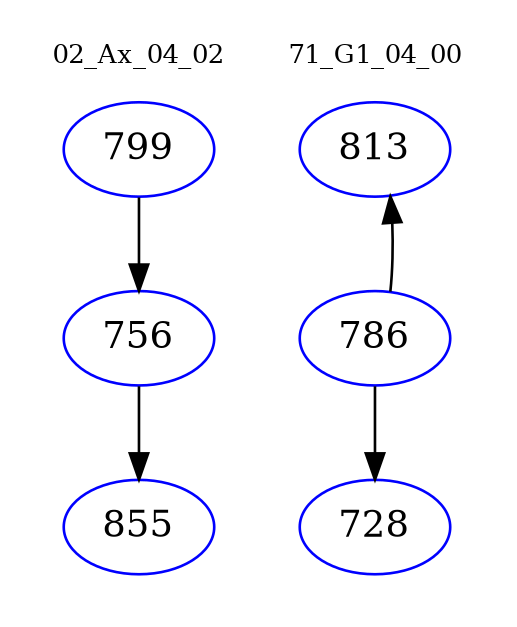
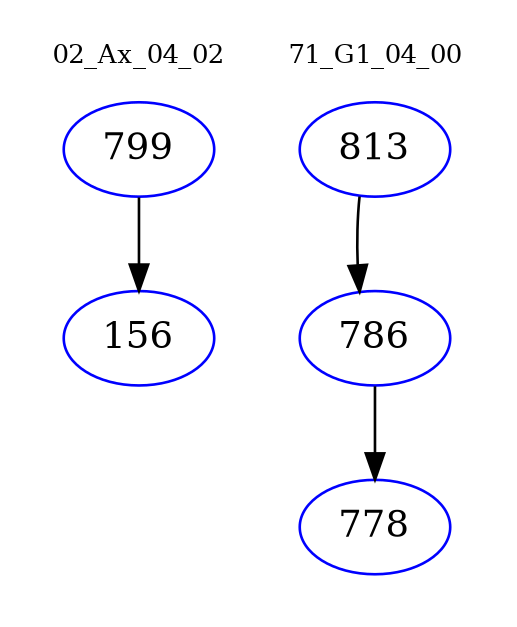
  digraph {
    node [color=blue]
    edge [color=black]
    n1 [label=799]
-   n2 [label=756]
-   n3 [label=855]
+   n2 [label=156]
    n4 [label=813]
    n5 [label=786]
-   n6 [label=728]
+   n6 [label=778]
    subgraph cluster_1 {
      color=white
      fontsize=10
      label="02_Ax_04_02"
      n1
      n2
-     n3
    }
    subgraph cluster_2 {
      color=white
      fontsize=10
      label="71_G1_04_00"
      n4
      n5
      n6
    }
    n1 -> n2
-   n2 -> n3
-   n5 -> n4
+   n4 -> n5
    n5 -> n6
  }
